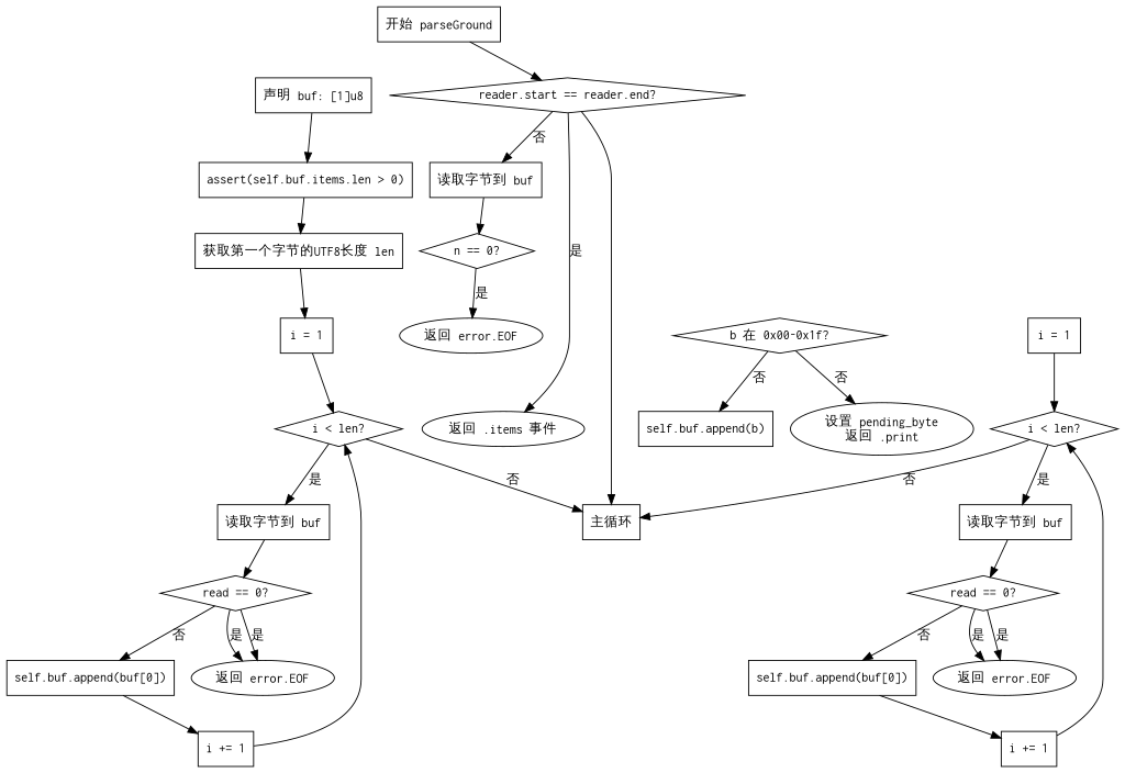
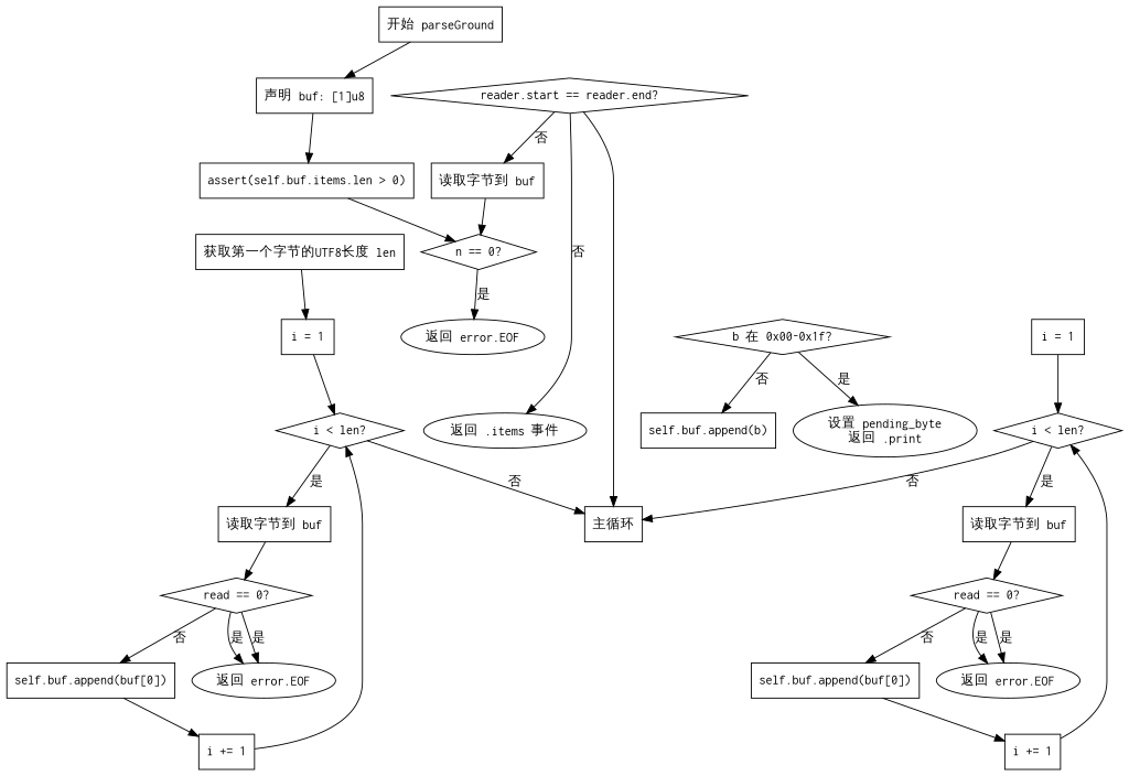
  digraph {
    node [fontname=Courier shape=rectangle]
    edge [fontname=Courier]
    n1 [label="开始 parseGround"]
    n2 [label="声明 buf: [1]u8"]
    n3 [label="assert(self.buf.items.len > 0)"]
    n4 [label="获取第一个字节的UTF8长度 len"]
    n5 [label="i = 1"]
    n6 [label="i < len?" shape=diamond]
    n7 [label="读取字节到 buf"]
    n8 [label="主循环"]
    n9 [label="read == 0?" shape=diamond]
    n10 [label="self.buf.append(buf[0])"]
    n11 [label="返回 error.EOF" shape=oval]
    n12 [label="i += 1"]
    n13 [label="reader.start == reader.end?" shape=diamond]
    n14 [label="返回 .items 事件" shape=oval]
    n15 [label="读取字节到 buf"]
    n16 [label="n == 0?" shape=diamond]
    n17 [label="返回 error.EOF" shape=oval]
    n18 [label="b 在 0x00-0x1f?" shape=diamond]
    n19 [label="设置 pending_byte\n返回 .print" shape=oval]
    n20 [label="self.buf.append(b)"]
    n21 [label="i = 1"]
    n22 [label="i < len?" shape=diamond]
    n23 [label="读取字节到 buf"]
    n24 [label="read == 0?" shape=diamond]
    n25 [label="self.buf.append(buf[0])"]
    n26 [label="返回 error.EOF" shape=oval]
    n27 [label="i += 1"]
-   n1 -> n13
+   n1 -> n2
    n2 -> n3
-   n3 -> n4
+   n3 -> n16
    n4 -> n5
    n5 -> n6
    n6 -> n7 [label="是"]
    n6 -> n8 [label="否"]
    n7 -> n9
    n9 -> n10 [label="否"]
    n9 -> n11 [label="是"]
    n9 -> n11 [label="是"]
    n10 -> n12
    n12 -> n6
    n13 -> n8
-   n13 -> n14 [label="是"]
+   n13 -> n14 [label="否"]
    n13 -> n15 [label="否"]
    n14 -> n8 [style=invis]
    n15 -> n16
    n16 -> n17 [label="是"]
    n17 -> n14 [style=invis]
-   n18 -> n19 [label="否"]
+   n18 -> n19 [label="是"]
    n18 -> n20 [label="否"]
    n19 -> n8 [style=invis]
    n21 -> n22
    n22 -> n8 [label="否"]
    n22 -> n23 [label="是"]
    n23 -> n24
    n24 -> n25 [label="否"]
    n24 -> n26 [label="是"]
    n24 -> n26 [label="是"]
    n25 -> n27
    n27 -> n22
  }
